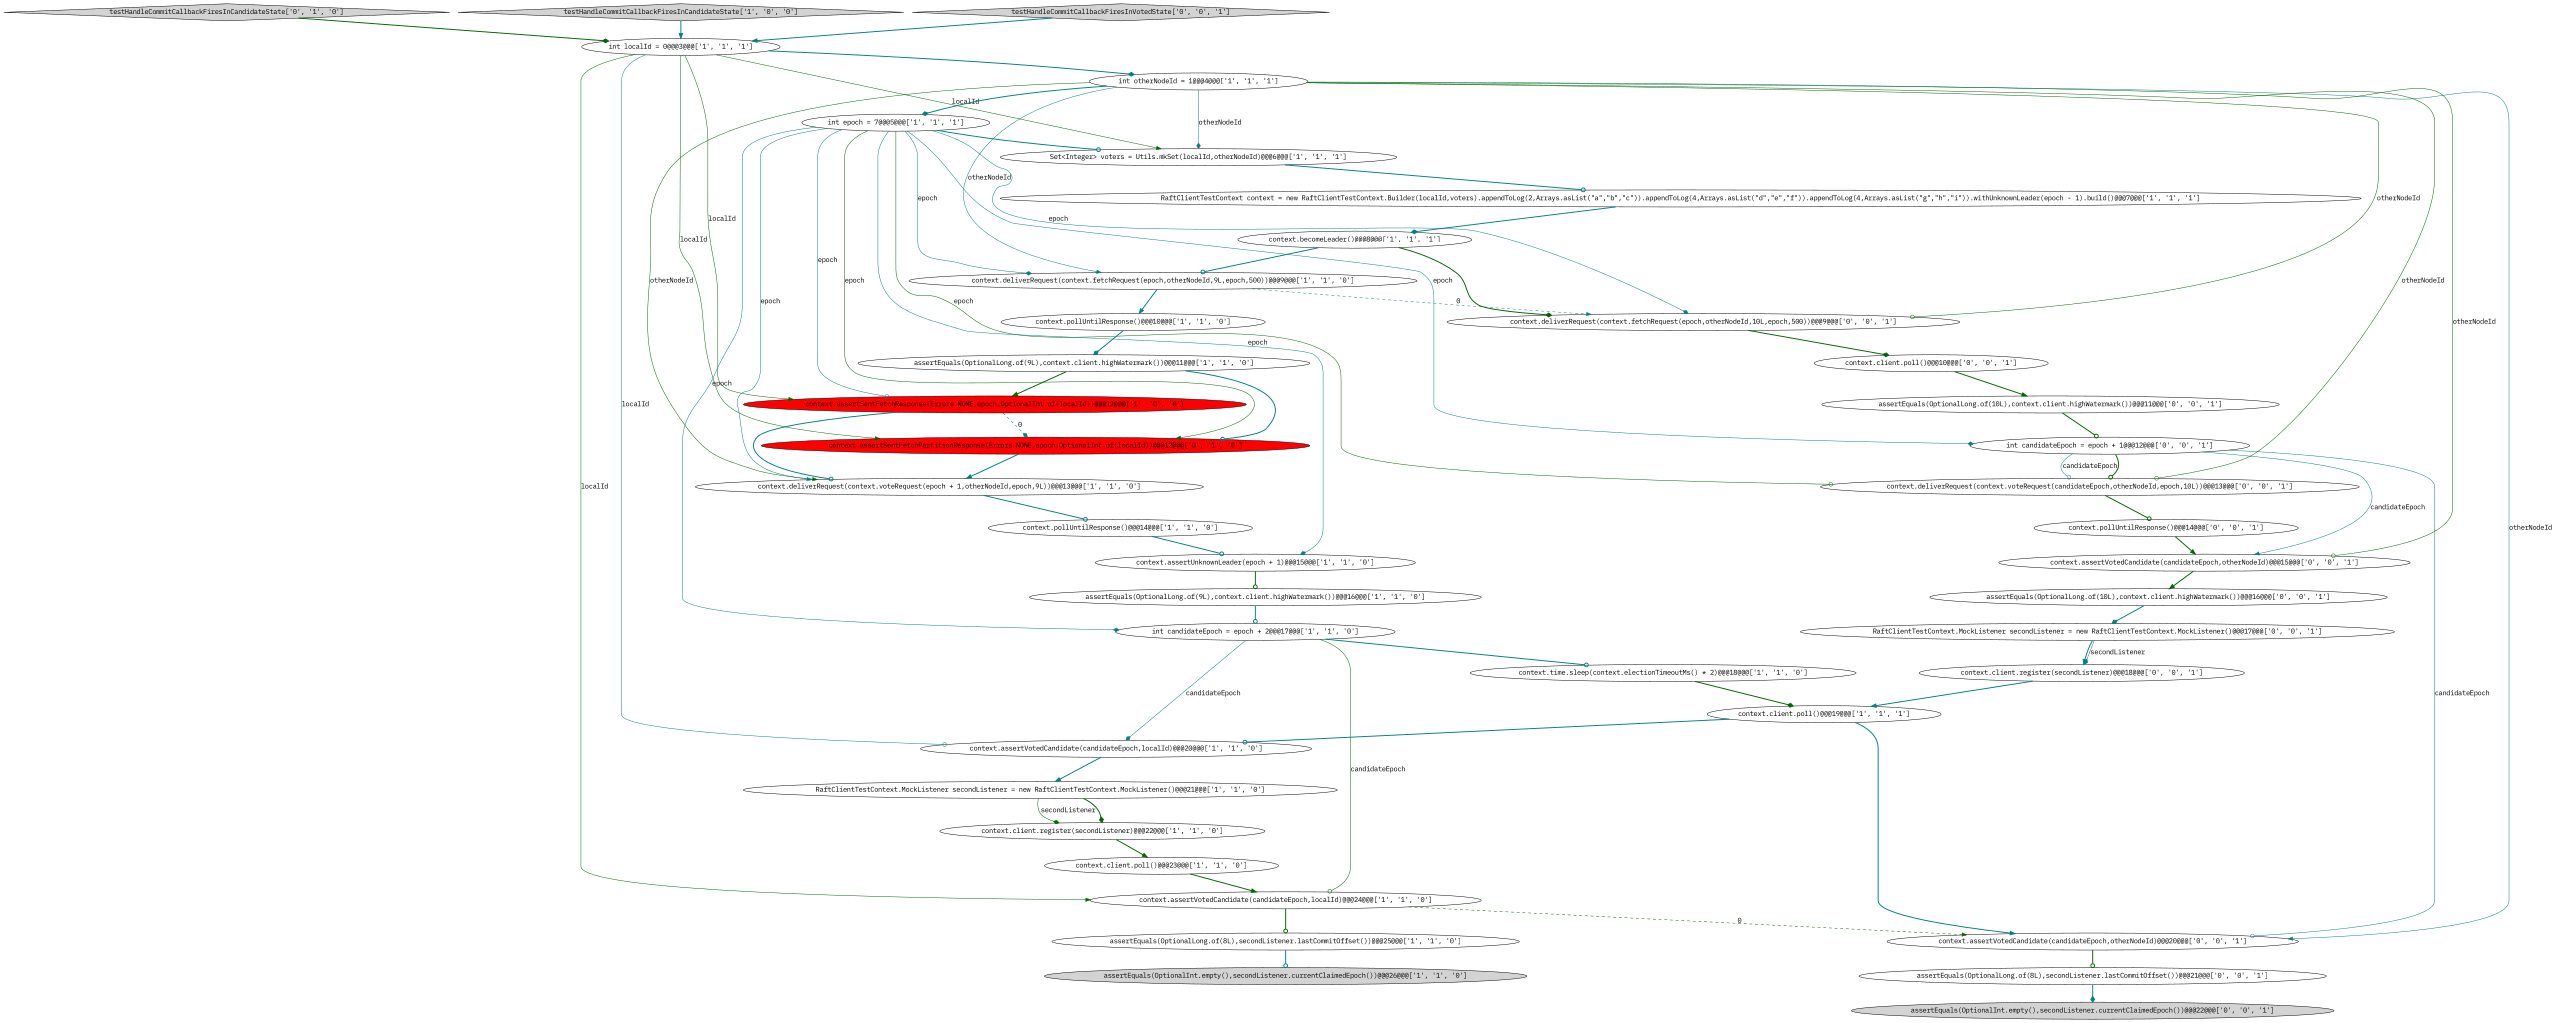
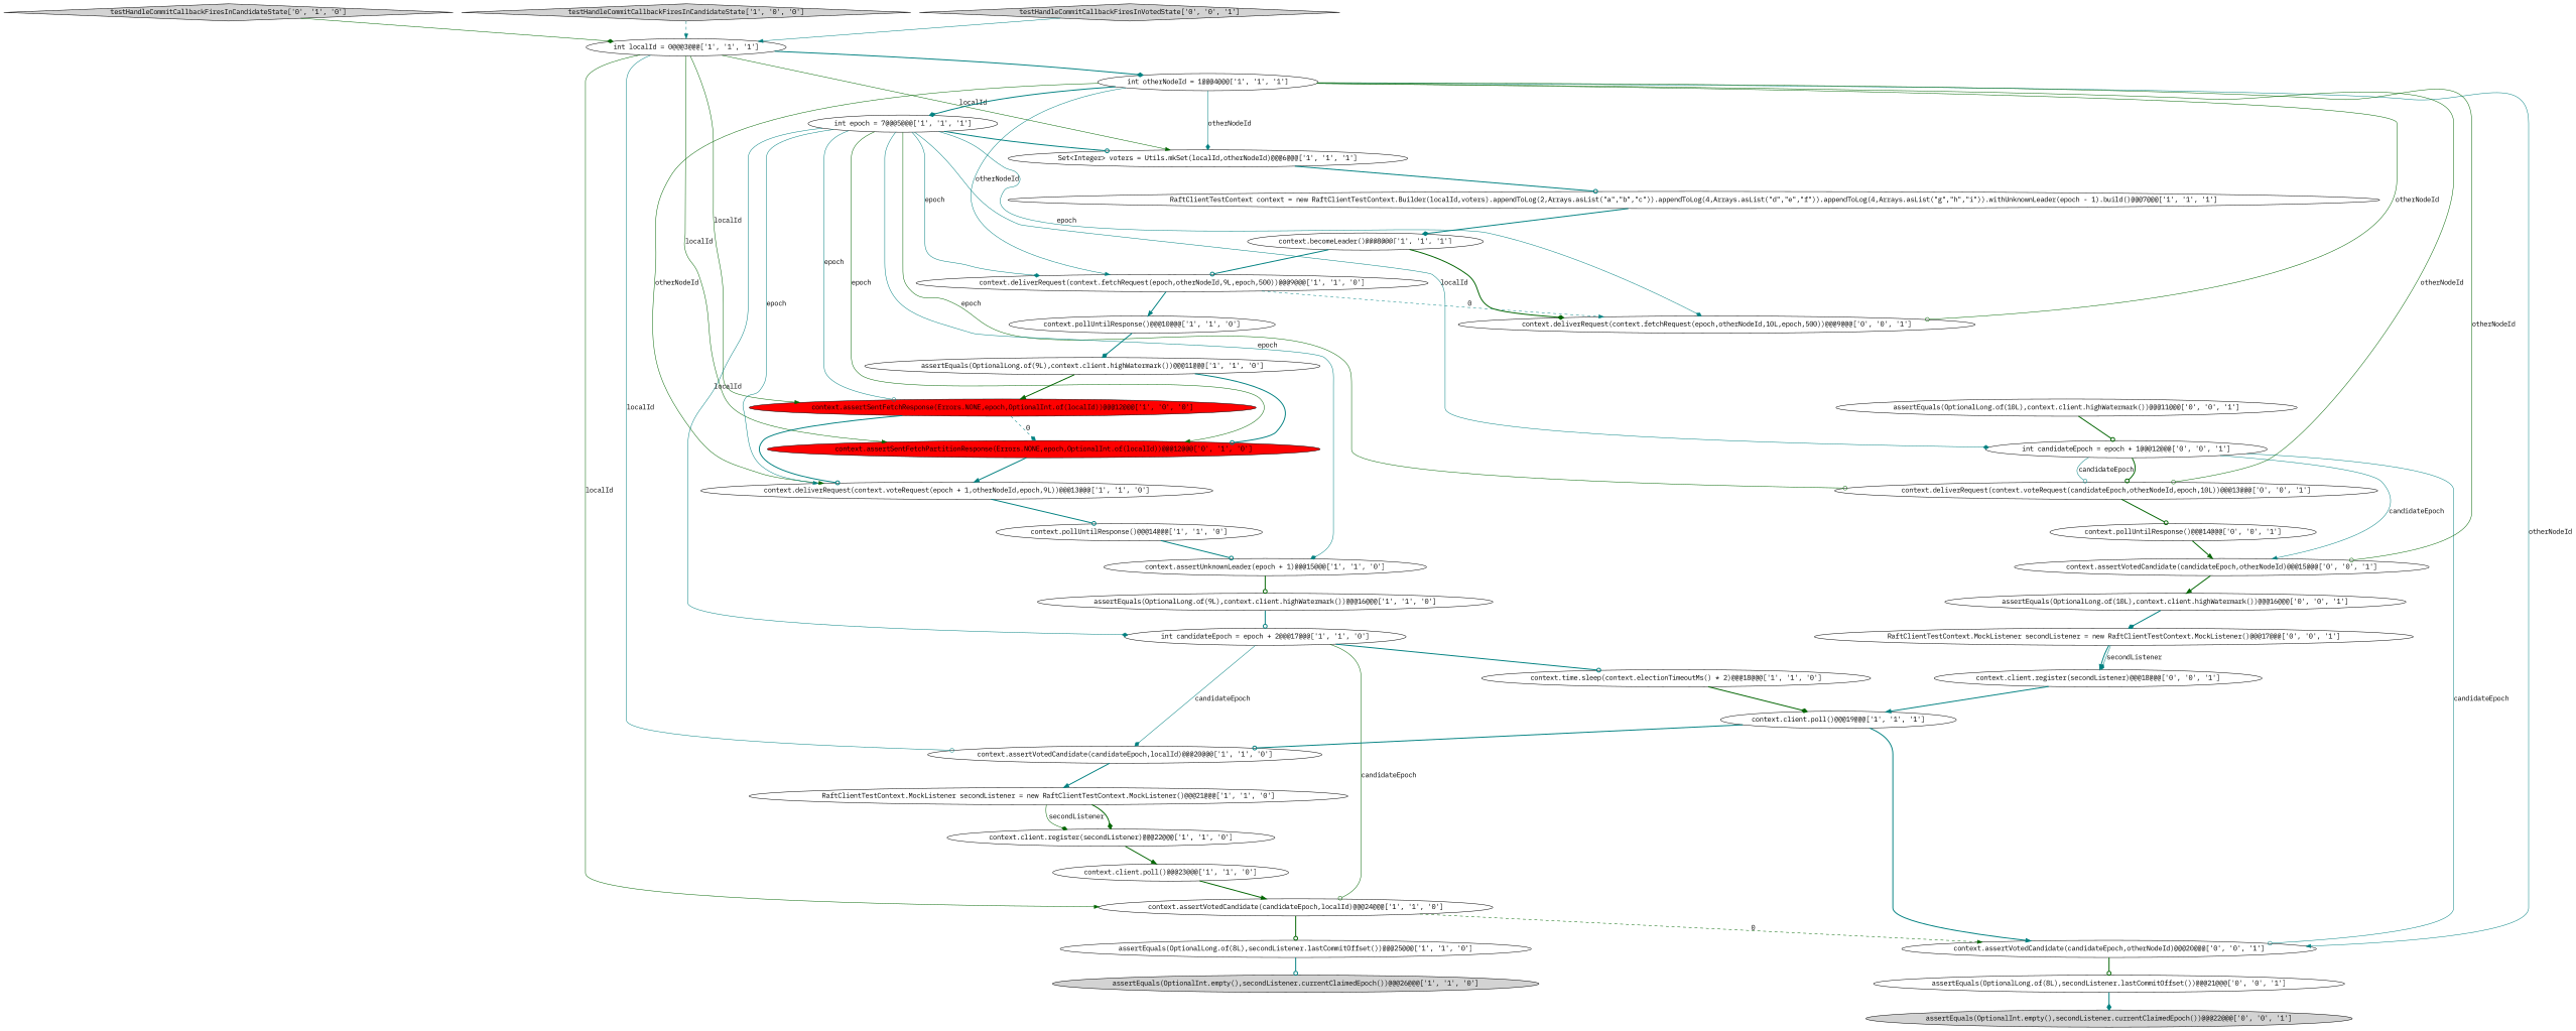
  digraph {
    fontname="IBM Plex Mono"
    node [fillcolor=white fontname="IBM Plex Mono" shape=ellipse style=filled]
    edge [arrowhead=normal color=teal fontname="IBM Plex Mono" style=bold]
    n1 [label="context.assertVotedCandidate(candidateEpoch,localId)@@@20@@@['1', '1', '0']"]
    n2 [label="RaftClientTestContext.MockListener secondListener = new RaftClientTestContext.MockListener()@@@21@@@['1', '1', '0']"]
    n3 [label="context.client.register(secondListener)@@@22@@@['1', '1', '0']"]
    n4 [label="context.assertVotedCandidate(candidateEpoch,otherNodeId)@@@20@@@['0', '0', '1']"]
    n5 [label="assertEquals(OptionalLong.of(8L),secondListener.lastCommitOffset())@@@21@@@['0', '0', '1']"]
    n6 [fillcolor=lightgray label="assertEquals(OptionalInt.empty(),secondListener.currentClaimedEpoch())@@@22@@@['0', '0', '1']"]
    n7 [label="int candidateEpoch = epoch + 1@@@12@@@['0', '0', '1']"]
    n8 [label="context.deliverRequest(context.voteRequest(candidateEpoch,otherNodeId,epoch,10L))@@@13@@@['0', '0', '1']"]
    n9 [label="context.assertVotedCandidate(candidateEpoch,otherNodeId)@@@15@@@['0', '0', '1']"]
    n10 [label="context.pollUntilResponse()@@@14@@@['0', '0', '1']"]
    n11 [label="assertEquals(OptionalLong.of(10L),context.client.highWatermark())@@@16@@@['0', '0', '1']"]
    n12 [fillcolor=lightgray label="testHandleCommitCallbackFiresInCandidateState['0', '1', '0']" shape=diamond]
    n13 [label="int localId = 0@@@3@@@['1', '1', '1']"]
    n14 [label="int otherNodeId = 1@@@4@@@['1', '1', '1']"]
    n15 [label="Set<Integer> voters = Utils.mkSet(localId,otherNodeId)@@@6@@@['1', '1', '1']"]
    n16 [label="context.assertVotedCandidate(candidateEpoch,localId)@@@24@@@['1', '1', '0']"]
    n17 [fillcolor=red label="context.assertSentFetchResponse(Errors.NONE,epoch,OptionalInt.of(localId))@@@12@@@['1', '0', '0']"]
    n18 [fillcolor=red label="context.assertSentFetchPartitionResponse(Errors.NONE,epoch,OptionalInt.of(localId))@@@12@@@['0', '1', '0']"]
    n19 [label="context.assertUnknownLeader(epoch + 1)@@@15@@@['1', '1', '0']"]
    n20 [label="assertEquals(OptionalLong.of(9L),context.client.highWatermark())@@@16@@@['1', '1', '0']"]
    n21 [label="int candidateEpoch = epoch + 2@@@17@@@['1', '1', '0']"]
    n22 [label="context.client.poll()@@@23@@@['1', '1', '0']"]
    n23 [label="context.deliverRequest(context.fetchRequest(epoch,otherNodeId,10L,epoch,500))@@@9@@@['0', '0', '1']"]
-   n24 [label="context.client.poll()@@@10@@@['0', '0', '1']"]
    n25 [label="assertEquals(OptionalLong.of(10L),context.client.highWatermark())@@@11@@@['0', '0', '1']"]
    n26 [fillcolor=lightgray label="assertEquals(OptionalInt.empty(),secondListener.currentClaimedEpoch())@@@26@@@['1', '1', '0']"]
    n27 [label="context.pollUntilResponse()@@@14@@@['1', '1', '0']"]
    n28 [label="int epoch = 7@@@5@@@['1', '1', '1']"]
    n29 [label="context.deliverRequest(context.voteRequest(epoch + 1,otherNodeId,epoch,9L))@@@13@@@['1', '1', '0']"]
    n30 [label="context.deliverRequest(context.fetchRequest(epoch,otherNodeId,9L,epoch,500))@@@9@@@['1', '1', '0']"]
    n31 [label="context.pollUntilResponse()@@@10@@@['1', '1', '0']"]
    n32 [label="RaftClientTestContext context = new RaftClientTestContext.Builder(localId,voters).appendToLog(2,Arrays.asList(\"a\",\"b\",\"c\")).appendToLog(4,Arrays.asList(\"d\",\"e\",\"f\")).appendToLog(4,Arrays.asList(\"g\",\"h\",\"i\")).withUnknownLeader(epoch - 1).build()@@@7@@@['1', '1', '1']"]
    n33 [label="context.time.sleep(context.electionTimeoutMs() * 2)@@@18@@@['1', '1', '0']"]
    n34 [label="context.becomeLeader()@@@8@@@['1', '1', '1']"]
    n35 [label="assertEquals(OptionalLong.of(8L),secondListener.lastCommitOffset())@@@25@@@['1', '1', '0']"]
    n36 [label="RaftClientTestContext.MockListener secondListener = new RaftClientTestContext.MockListener()@@@17@@@['0', '0', '1']"]
    n37 [label="context.client.register(secondListener)@@@18@@@['0', '0', '1']"]
    n38 [label="context.client.poll()@@@19@@@['1', '1', '1']"]
    n39 [label="assertEquals(OptionalLong.of(9L),context.client.highWatermark())@@@11@@@['1', '1', '0']"]
    n40 [fillcolor=lightgray label="testHandleCommitCallbackFiresInCandidateState['1', '0', '0']" shape=diamond]
    n41 [fillcolor=lightgray label="testHandleCommitCallbackFiresInVotedState['0', '0', '1']" shape=diamond]
    n1 -> n2
    n2 -> n3 [arrowhead=diamond color=darkgreen label=secondListener style=solid]
    n2 -> n3 [arrowhead=diamond color=darkgreen]
    n3 -> n22 [color=darkgreen]
    n4 -> n5 [arrowhead=odot color=darkgreen]
    n5 -> n6 [arrowhead=diamond]
    n7 -> n4 [arrowhead=odot label=candidateEpoch style=solid]
    n7 -> n8 [arrowhead=odot label=candidateEpoch style=solid]
    n7 -> n8 [arrowhead=odot color=darkgreen]
    n7 -> n9 [label=candidateEpoch style=solid]
    n8 -> n10 [arrowhead=odot color=darkgreen]
    n9 -> n11 [color=darkgreen]
    n10 -> n9 [color=darkgreen]
    n11 -> n36 [arrowhead=diamond]
-   n12 -> n13 [arrowhead=diamond color=darkgreen]
+   n12 -> n13 [arrowhead=diamond color=darkgreen style=solid]
    n13 -> n1 [arrowhead=odot label=localId style=solid]
    n13 -> n14 [arrowhead=diamond]
    n13 -> n15 [color=darkgreen label=localId style=solid]
    n13 -> n16 [color=darkgreen label=localId style=solid]
    n13 -> n17 [color=darkgreen label=localId style=solid]
    n13 -> n18 [color=darkgreen label=localId style=solid]
    n14 -> n4 [label=otherNodeId style=solid]
    n14 -> n8 [arrowhead=odot color=darkgreen label=otherNodeId style=solid]
    n14 -> n9 [arrowhead=odot color=darkgreen label=otherNodeId style=solid]
    n14 -> n15 [arrowhead=diamond label=otherNodeId style=solid]
    n14 -> n23 [arrowhead=odot color=darkgreen label=otherNodeId style=solid]
    n14 -> n28 [arrowhead=diamond]
    n14 -> n29 [color=darkgreen label=otherNodeId style=solid]
    n14 -> n30 [label=otherNodeId style=solid]
    n15 -> n32 [arrowhead=odot]
    n16 -> n4 [color=darkgreen label=0 style=dashed]
    n16 -> n35 [arrowhead=odot color=darkgreen]
    n17 -> n18 [arrowhead=diamond label=0 style=dashed]
    n17 -> n29 [arrowhead=odot]
    n18 -> n29
    n19 -> n20 [arrowhead=odot color=darkgreen]
    n20 -> n21 [arrowhead=odot]
    n21 -> n1 [arrowhead=diamond label=candidateEpoch style=solid]
    n21 -> n16 [arrowhead=odot color=darkgreen label=candidateEpoch style=solid]
    n21 -> n33 [arrowhead=odot]
    n22 -> n16 [color=darkgreen]
-   n23 -> n24 [arrowhead=diamond color=darkgreen]
-   n24 -> n25 [color=darkgreen]
    n25 -> n7 [arrowhead=odot color=darkgreen]
    n27 -> n19 [arrowhead=odot]
-   n28 -> n7 [arrowhead=diamond label=epoch style=solid]
+   n28 -> n7 [arrowhead=diamond label=localId style=solid]
    n28 -> n8 [arrowhead=odot color=darkgreen label=epoch style=solid]
    n28 -> n15 [arrowhead=odot]
    n28 -> n17 [arrowhead=odot label=epoch style=solid]
    n28 -> n18 [color=darkgreen label=epoch style=solid]
    n28 -> n19 [arrowhead=diamond label=epoch style=solid]
-   n28 -> n21 [arrowhead=diamond label=epoch style=solid]
+   n28 -> n21 [arrowhead=diamond label=localId style=solid]
    n28 -> n23 [arrowhead=diamond label=epoch style=solid]
    n28 -> n29 [label=epoch style=solid]
    n28 -> n30 [arrowhead=diamond label=epoch style=solid]
    n29 -> n27 [arrowhead=odot]
    n30 -> n23 [label=0 style=dashed]
    n30 -> n31
    n31 -> n39 [arrowhead=diamond]
    n32 -> n34 [arrowhead=diamond]
    n33 -> n38 [arrowhead=diamond color=darkgreen]
    n34 -> n23 [arrowhead=diamond color=darkgreen]
    n34 -> n30 [arrowhead=odot]
    n35 -> n26 [arrowhead=odot]
    n36 -> n37 [arrowhead=diamond label=secondListener style=solid]
    n36 -> n37
    n37 -> n38
    n38 -> n1 [arrowhead=odot]
    n38 -> n4
    n39 -> n17 [color=darkgreen]
    n39 -> n18 [arrowhead=odot]
-   n40 -> n13
-   n41 -> n13
+   n40 -> n13 [style=dashed]
+   n41 -> n13 [style=solid]
  }
